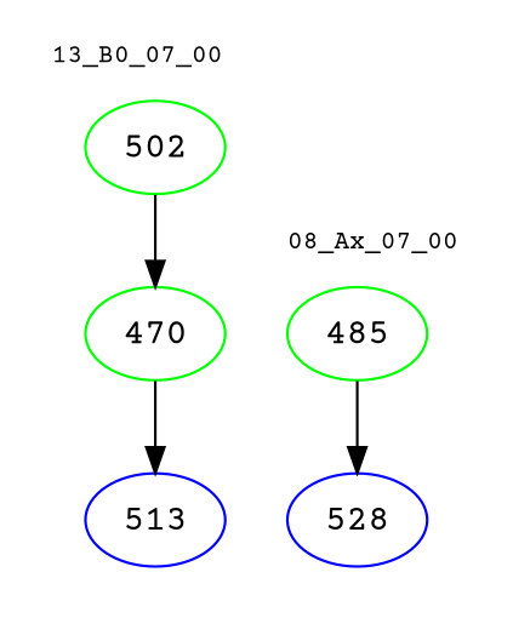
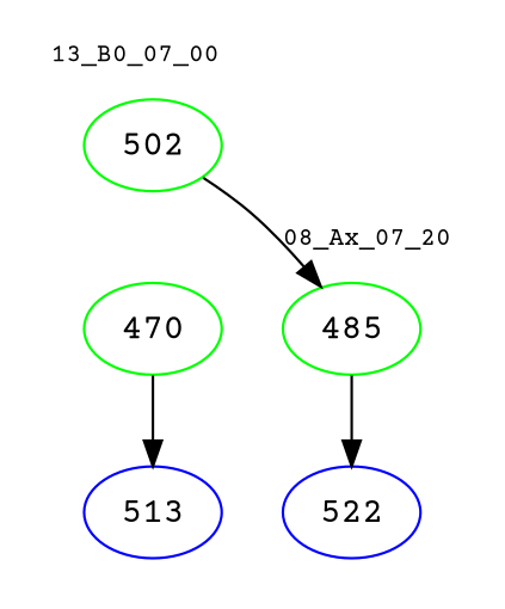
  digraph {
    fontname="Courier Prime"
    node [color=green fontname="Courier Prime"]
    edge [color=black fontname="Courier Prime"]
    n1 [label=485]
-   n2 [color=blue label=528]
+   n2 [color=blue label=522]
    n3 [label=502]
    n4 [label=470]
    n5 [color=blue label=513]
    subgraph cluster_1 {
      color=white
      fontsize=10
-     label="08_Ax_07_00"
+     label="08_Ax_07_20"
      n1
      n2
    }
    subgraph cluster_2 {
      color=white
      fontsize=10
      label="13_B0_07_00"
      n3
      n4
      n5
    }
    n1 -> n2
-   n3 -> n4
+   n3 -> n1
    n4 -> n5
  }
